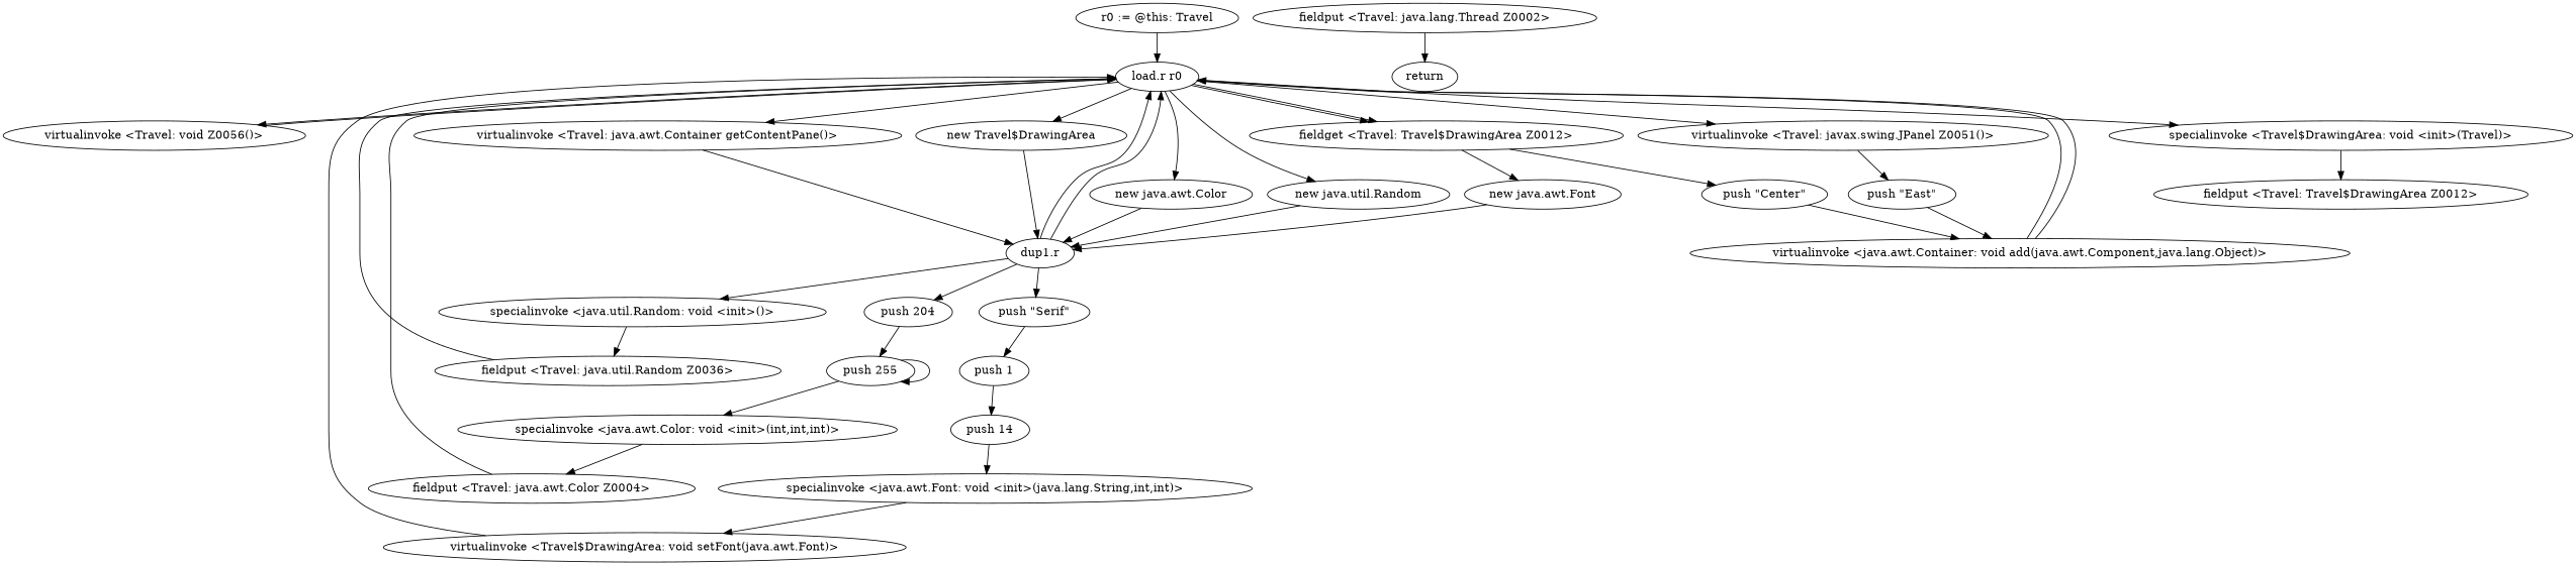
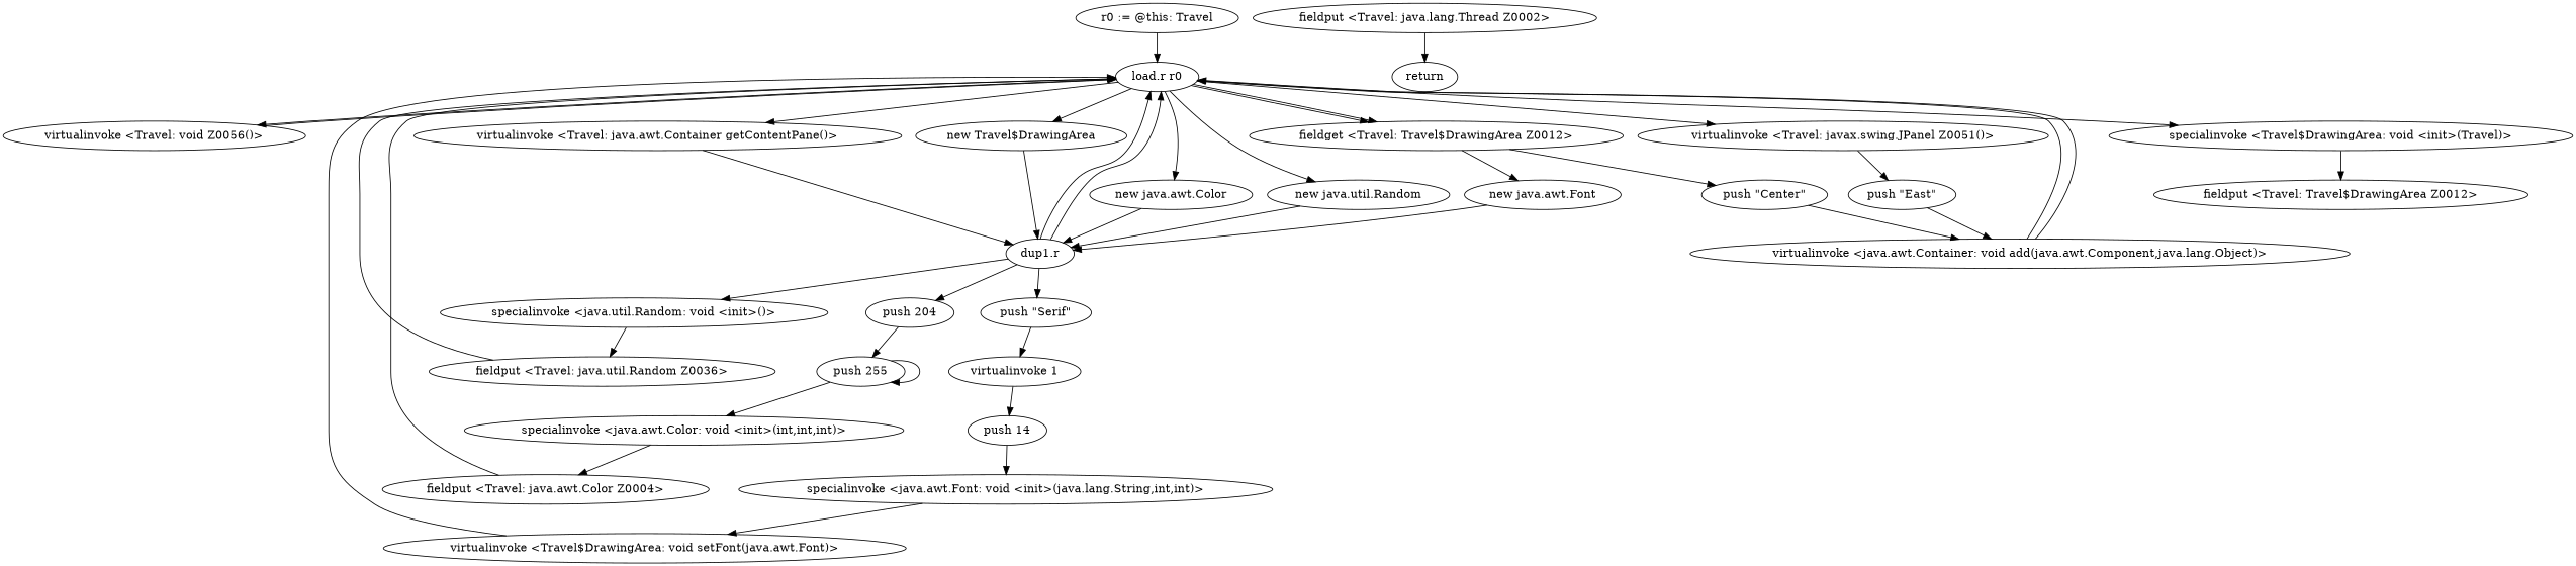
  digraph {
    "r0 := @this: Travel"
    "load.r r0"
    "virtualinvoke <Travel: void Z0056()>"
    "new java.util.Random"
    "new java.awt.Color"
    "virtualinvoke <Travel: java.awt.Container getContentPane()>"
    "virtualinvoke <Travel: javax.swing.JPanel Z0051()>"
    "new Travel$DrawingArea"
    "specialinvoke <Travel$DrawingArea: void <init>(Travel)>"
    "fieldget <Travel: Travel$DrawingArea Z0012>"
    "dup1.r"
    "push \"East\""
    "fieldput <Travel: Travel$DrawingArea Z0012>"
    "new java.awt.Font"
    "push \"Center\""
    "specialinvoke <java.util.Random: void <init>()>"
    "push 204"
    "push \"Serif\""
    "fieldput <Travel: java.util.Random Z0036>"
    "push 255"
-   "push 1"
+   "push 1" [label="virtualinvoke 1"]
    "specialinvoke <java.awt.Color: void <init>(int,int,int)>"
    "fieldput <Travel: java.awt.Color Z0004>"
    "virtualinvoke <java.awt.Container: void add(java.awt.Component,java.lang.Object)>"
    "push 14"
    "specialinvoke <java.awt.Font: void <init>(java.lang.String,int,int)>"
    "virtualinvoke <Travel$DrawingArea: void setFont(java.awt.Font)>"
    "fieldput <Travel: java.lang.Thread Z0002>"
    return
    "r0 := @this: Travel" -> "load.r r0"
    "load.r r0" -> "virtualinvoke <Travel: void Z0056()>"
    "load.r r0" -> "new java.util.Random"
    "load.r r0" -> "new java.awt.Color"
    "load.r r0" -> "virtualinvoke <Travel: java.awt.Container getContentPane()>"
    "load.r r0" -> "virtualinvoke <Travel: javax.swing.JPanel Z0051()>"
    "load.r r0" -> "new Travel$DrawingArea"
    "load.r r0" -> "specialinvoke <Travel$DrawingArea: void <init>(Travel)>"
    "load.r r0" -> "fieldget <Travel: Travel$DrawingArea Z0012>"
    "load.r r0" -> "fieldget <Travel: Travel$DrawingArea Z0012>"
    "virtualinvoke <Travel: void Z0056()>" -> "load.r r0"
    "new java.util.Random" -> "dup1.r"
    "new java.awt.Color" -> "dup1.r"
    "virtualinvoke <Travel: java.awt.Container getContentPane()>" -> "dup1.r"
    "virtualinvoke <Travel: javax.swing.JPanel Z0051()>" -> "push \"East\""
    "new Travel$DrawingArea" -> "dup1.r"
    "specialinvoke <Travel$DrawingArea: void <init>(Travel)>" -> "fieldput <Travel: Travel$DrawingArea Z0012>"
    "fieldget <Travel: Travel$DrawingArea Z0012>" -> "new java.awt.Font"
    "fieldget <Travel: Travel$DrawingArea Z0012>" -> "push \"Center\""
    "dup1.r" -> "load.r r0"
    "dup1.r" -> "load.r r0"
    "dup1.r" -> "specialinvoke <java.util.Random: void <init>()>"
    "dup1.r" -> "push 204"
    "dup1.r" -> "push \"Serif\""
    "push \"East\"" -> "virtualinvoke <java.awt.Container: void add(java.awt.Component,java.lang.Object)>"
    "new java.awt.Font" -> "dup1.r"
    "push \"Center\"" -> "virtualinvoke <java.awt.Container: void add(java.awt.Component,java.lang.Object)>"
    "specialinvoke <java.util.Random: void <init>()>" -> "fieldput <Travel: java.util.Random Z0036>"
    "push 204" -> "push 255"
    "push \"Serif\"" -> "push 1"
    "fieldput <Travel: java.util.Random Z0036>" -> "load.r r0"
    "push 255" -> "push 255"
    "push 255" -> "specialinvoke <java.awt.Color: void <init>(int,int,int)>"
    "push 1" -> "push 14"
    "specialinvoke <java.awt.Color: void <init>(int,int,int)>" -> "fieldput <Travel: java.awt.Color Z0004>"
    "fieldput <Travel: java.awt.Color Z0004>" -> "load.r r0"
    "virtualinvoke <java.awt.Container: void add(java.awt.Component,java.lang.Object)>" -> "load.r r0"
    "virtualinvoke <java.awt.Container: void add(java.awt.Component,java.lang.Object)>" -> "load.r r0"
    "push 14" -> "specialinvoke <java.awt.Font: void <init>(java.lang.String,int,int)>"
    "specialinvoke <java.awt.Font: void <init>(java.lang.String,int,int)>" -> "virtualinvoke <Travel$DrawingArea: void setFont(java.awt.Font)>"
    "virtualinvoke <Travel$DrawingArea: void setFont(java.awt.Font)>" -> "load.r r0"
    "fieldput <Travel: java.lang.Thread Z0002>" -> return
  }
